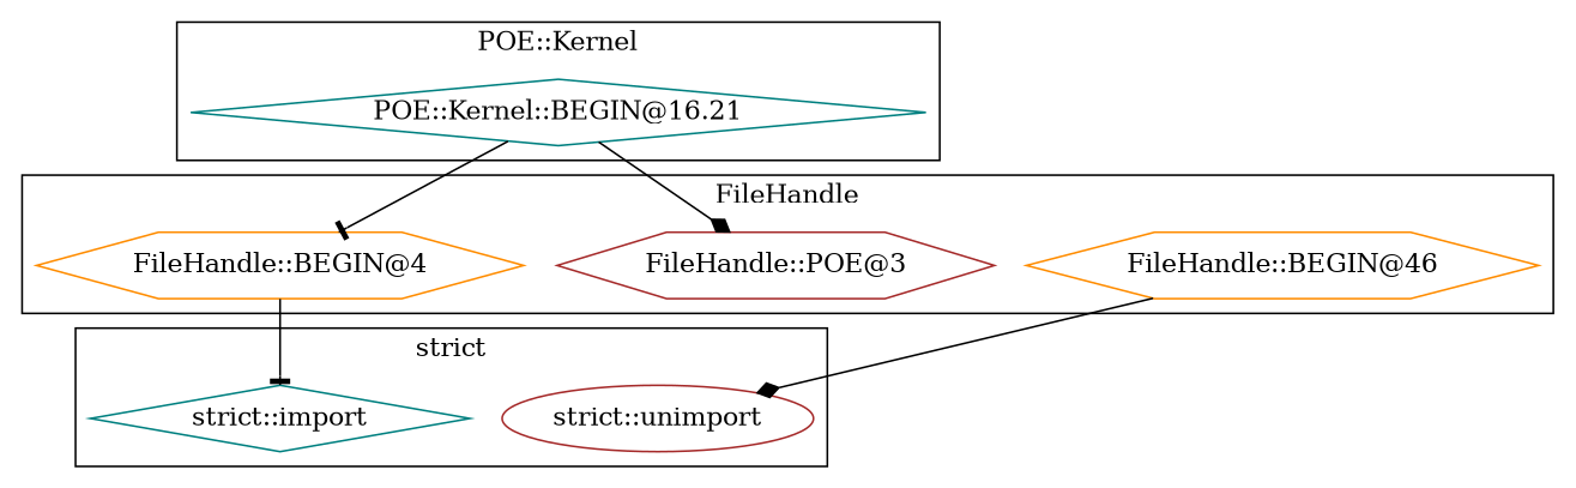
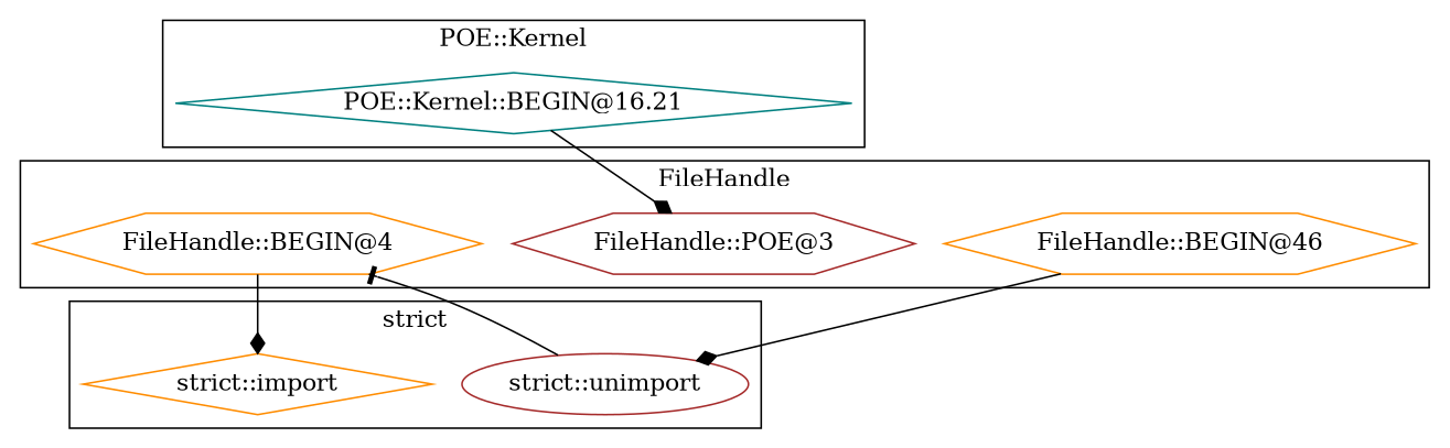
  digraph {
    node [color=darkorange shape=hexagon]
    edge [arrowhead=diamond]
    "FileHandle::BEGIN@46"
    n2 [color=brown label="FileHandle::POE@3"]
    "FileHandle::BEGIN@4"
-   "strict::import" [color=teal shape=diamond]
+   "strict::import" [shape=diamond]
    "strict::unimport" [color=brown shape=ellipse]
    "POE::Kernel::BEGIN@16.21" [color=teal shape=diamond]
    subgraph cluster_1 {
      label=FileHandle
      "FileHandle::BEGIN@46"
      n2
      "FileHandle::BEGIN@4"
    }
    subgraph cluster_2 {
      label="strict"
      "strict::import"
      "strict::unimport"
    }
    subgraph cluster_3 {
      label="POE::Kernel"
      "POE::Kernel::BEGIN@16.21"
    }
    "FileHandle::BEGIN@46" -> "strict::unimport"
-   "FileHandle::BEGIN@4" -> "strict::import" [arrowhead=tee]
+   "FileHandle::BEGIN@4" -> "strict::import"
    "POE::Kernel::BEGIN@16.21" -> n2
-   "POE::Kernel::BEGIN@16.21" -> "FileHandle::BEGIN@4" [arrowhead=tee]
+   "strict::unimport" -> "FileHandle::BEGIN@4" [arrowhead=tee]
  }
